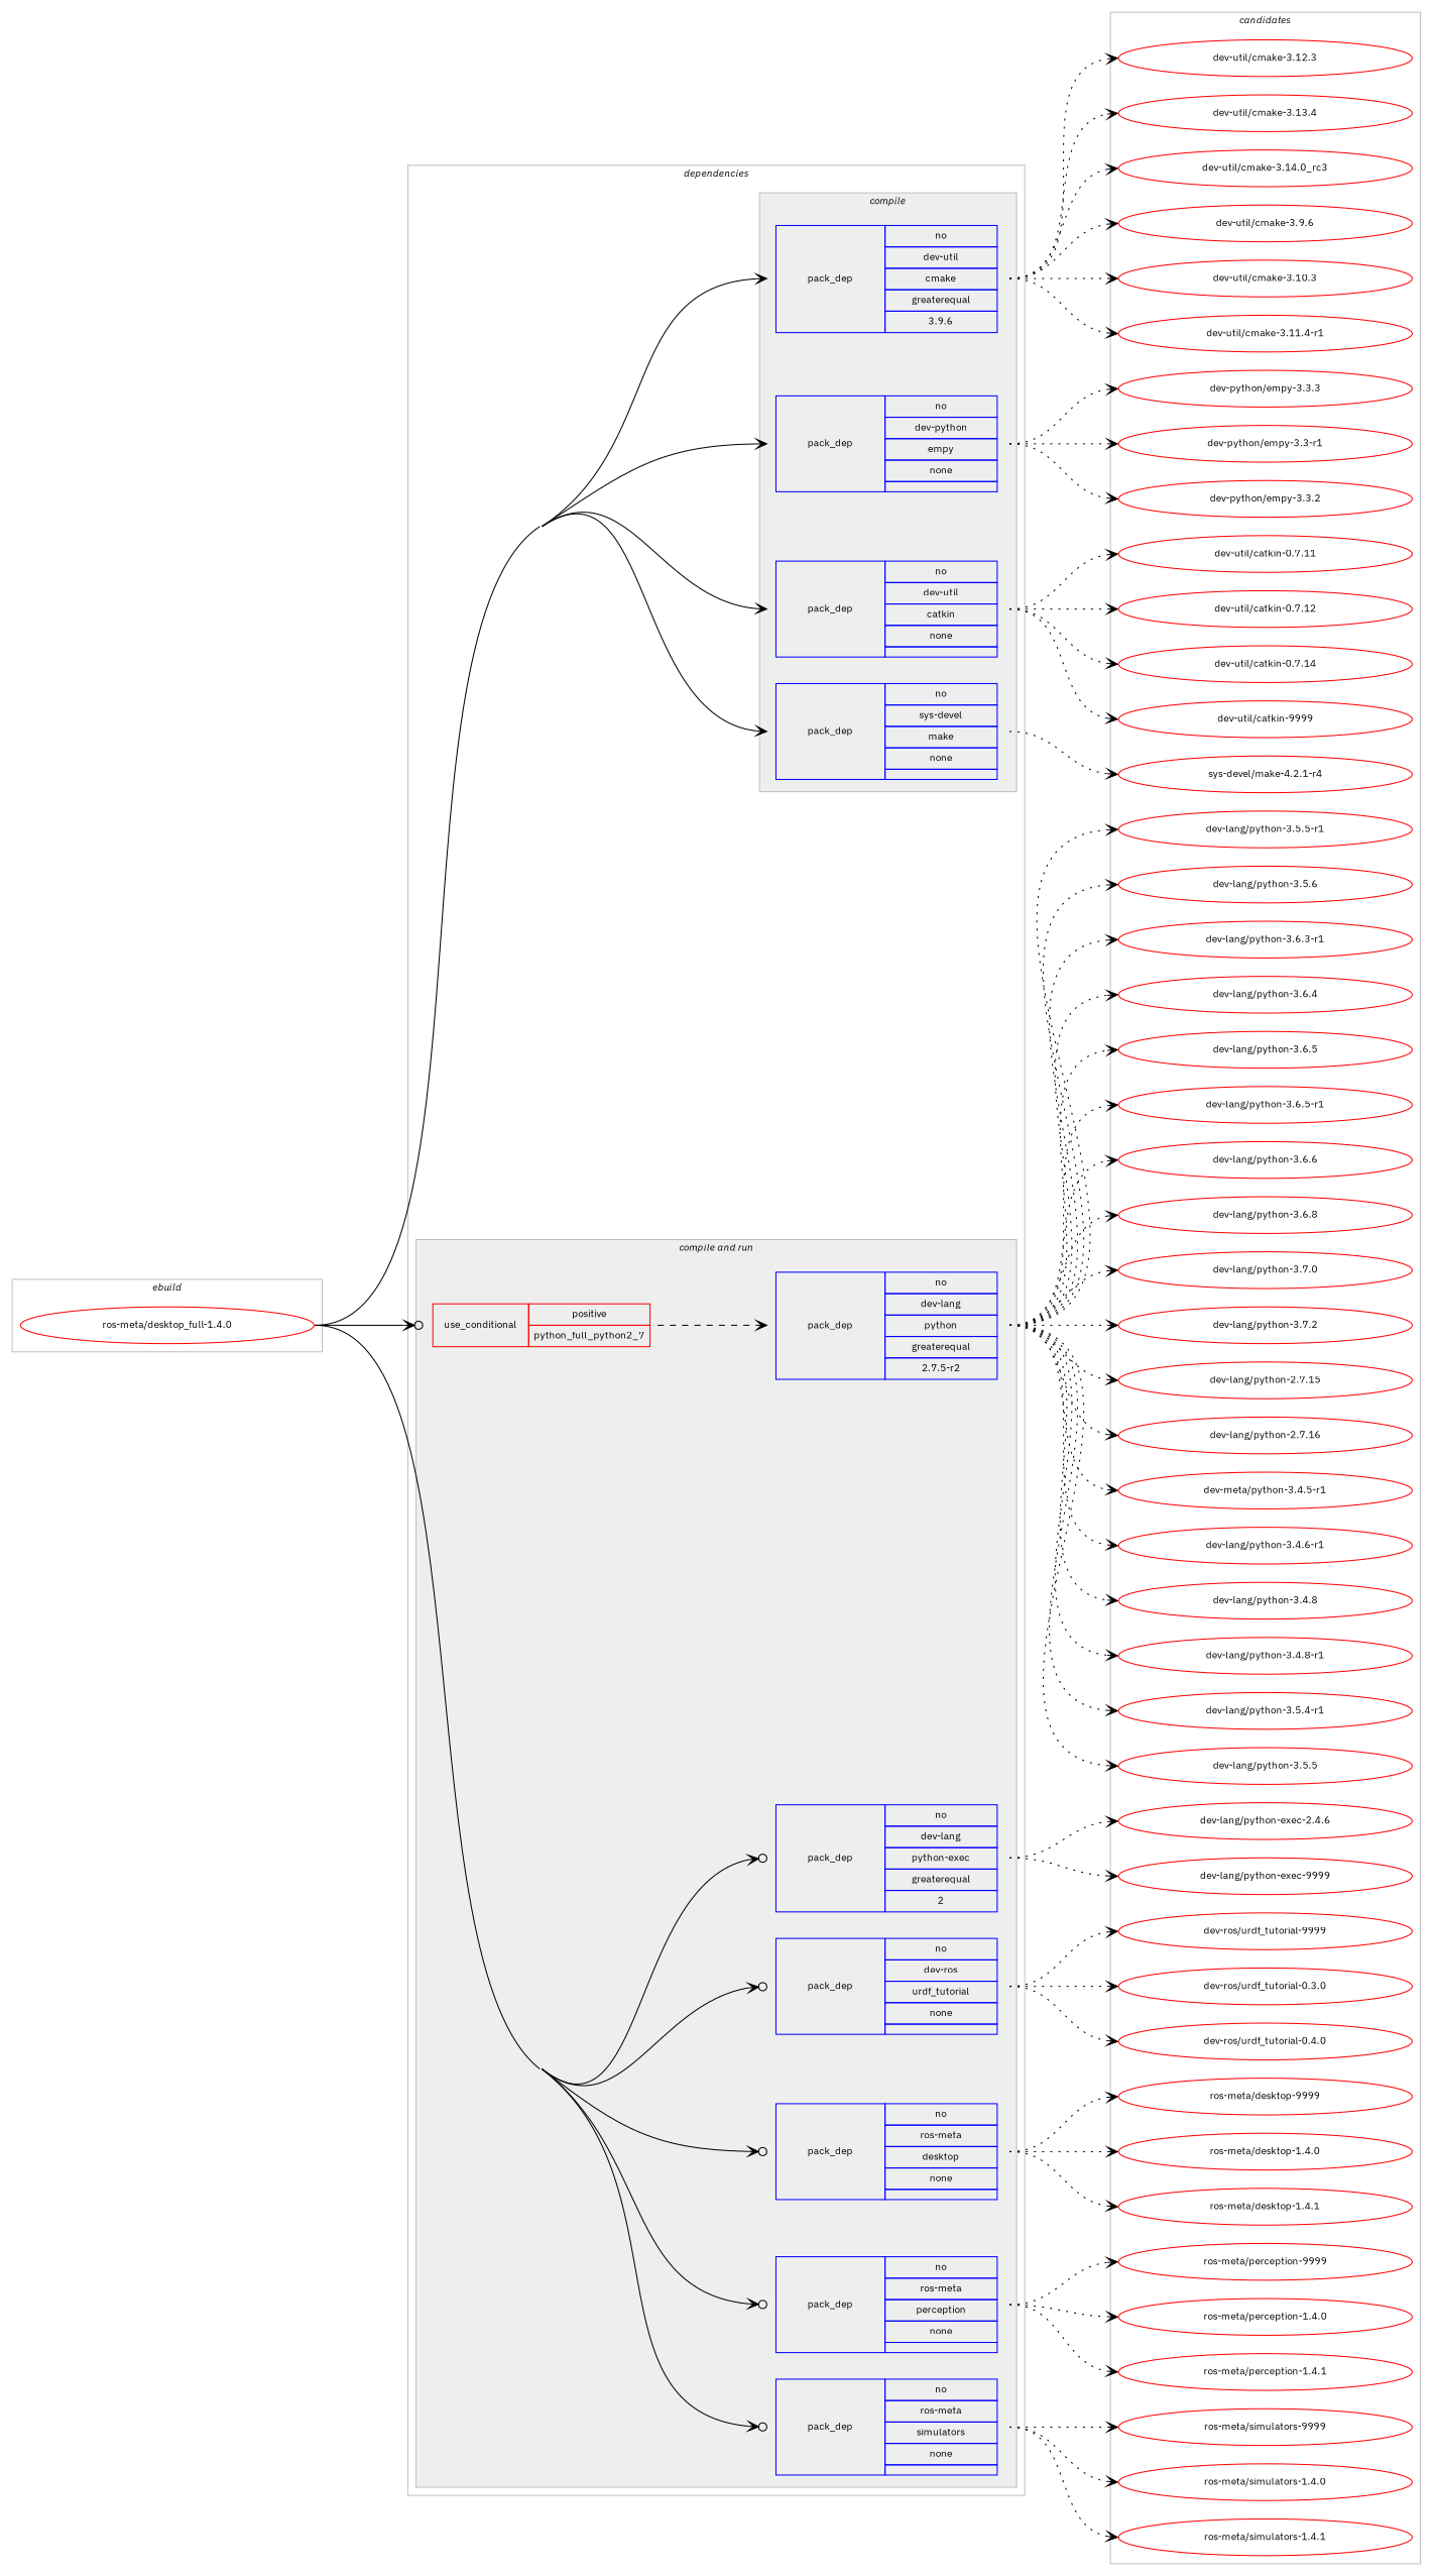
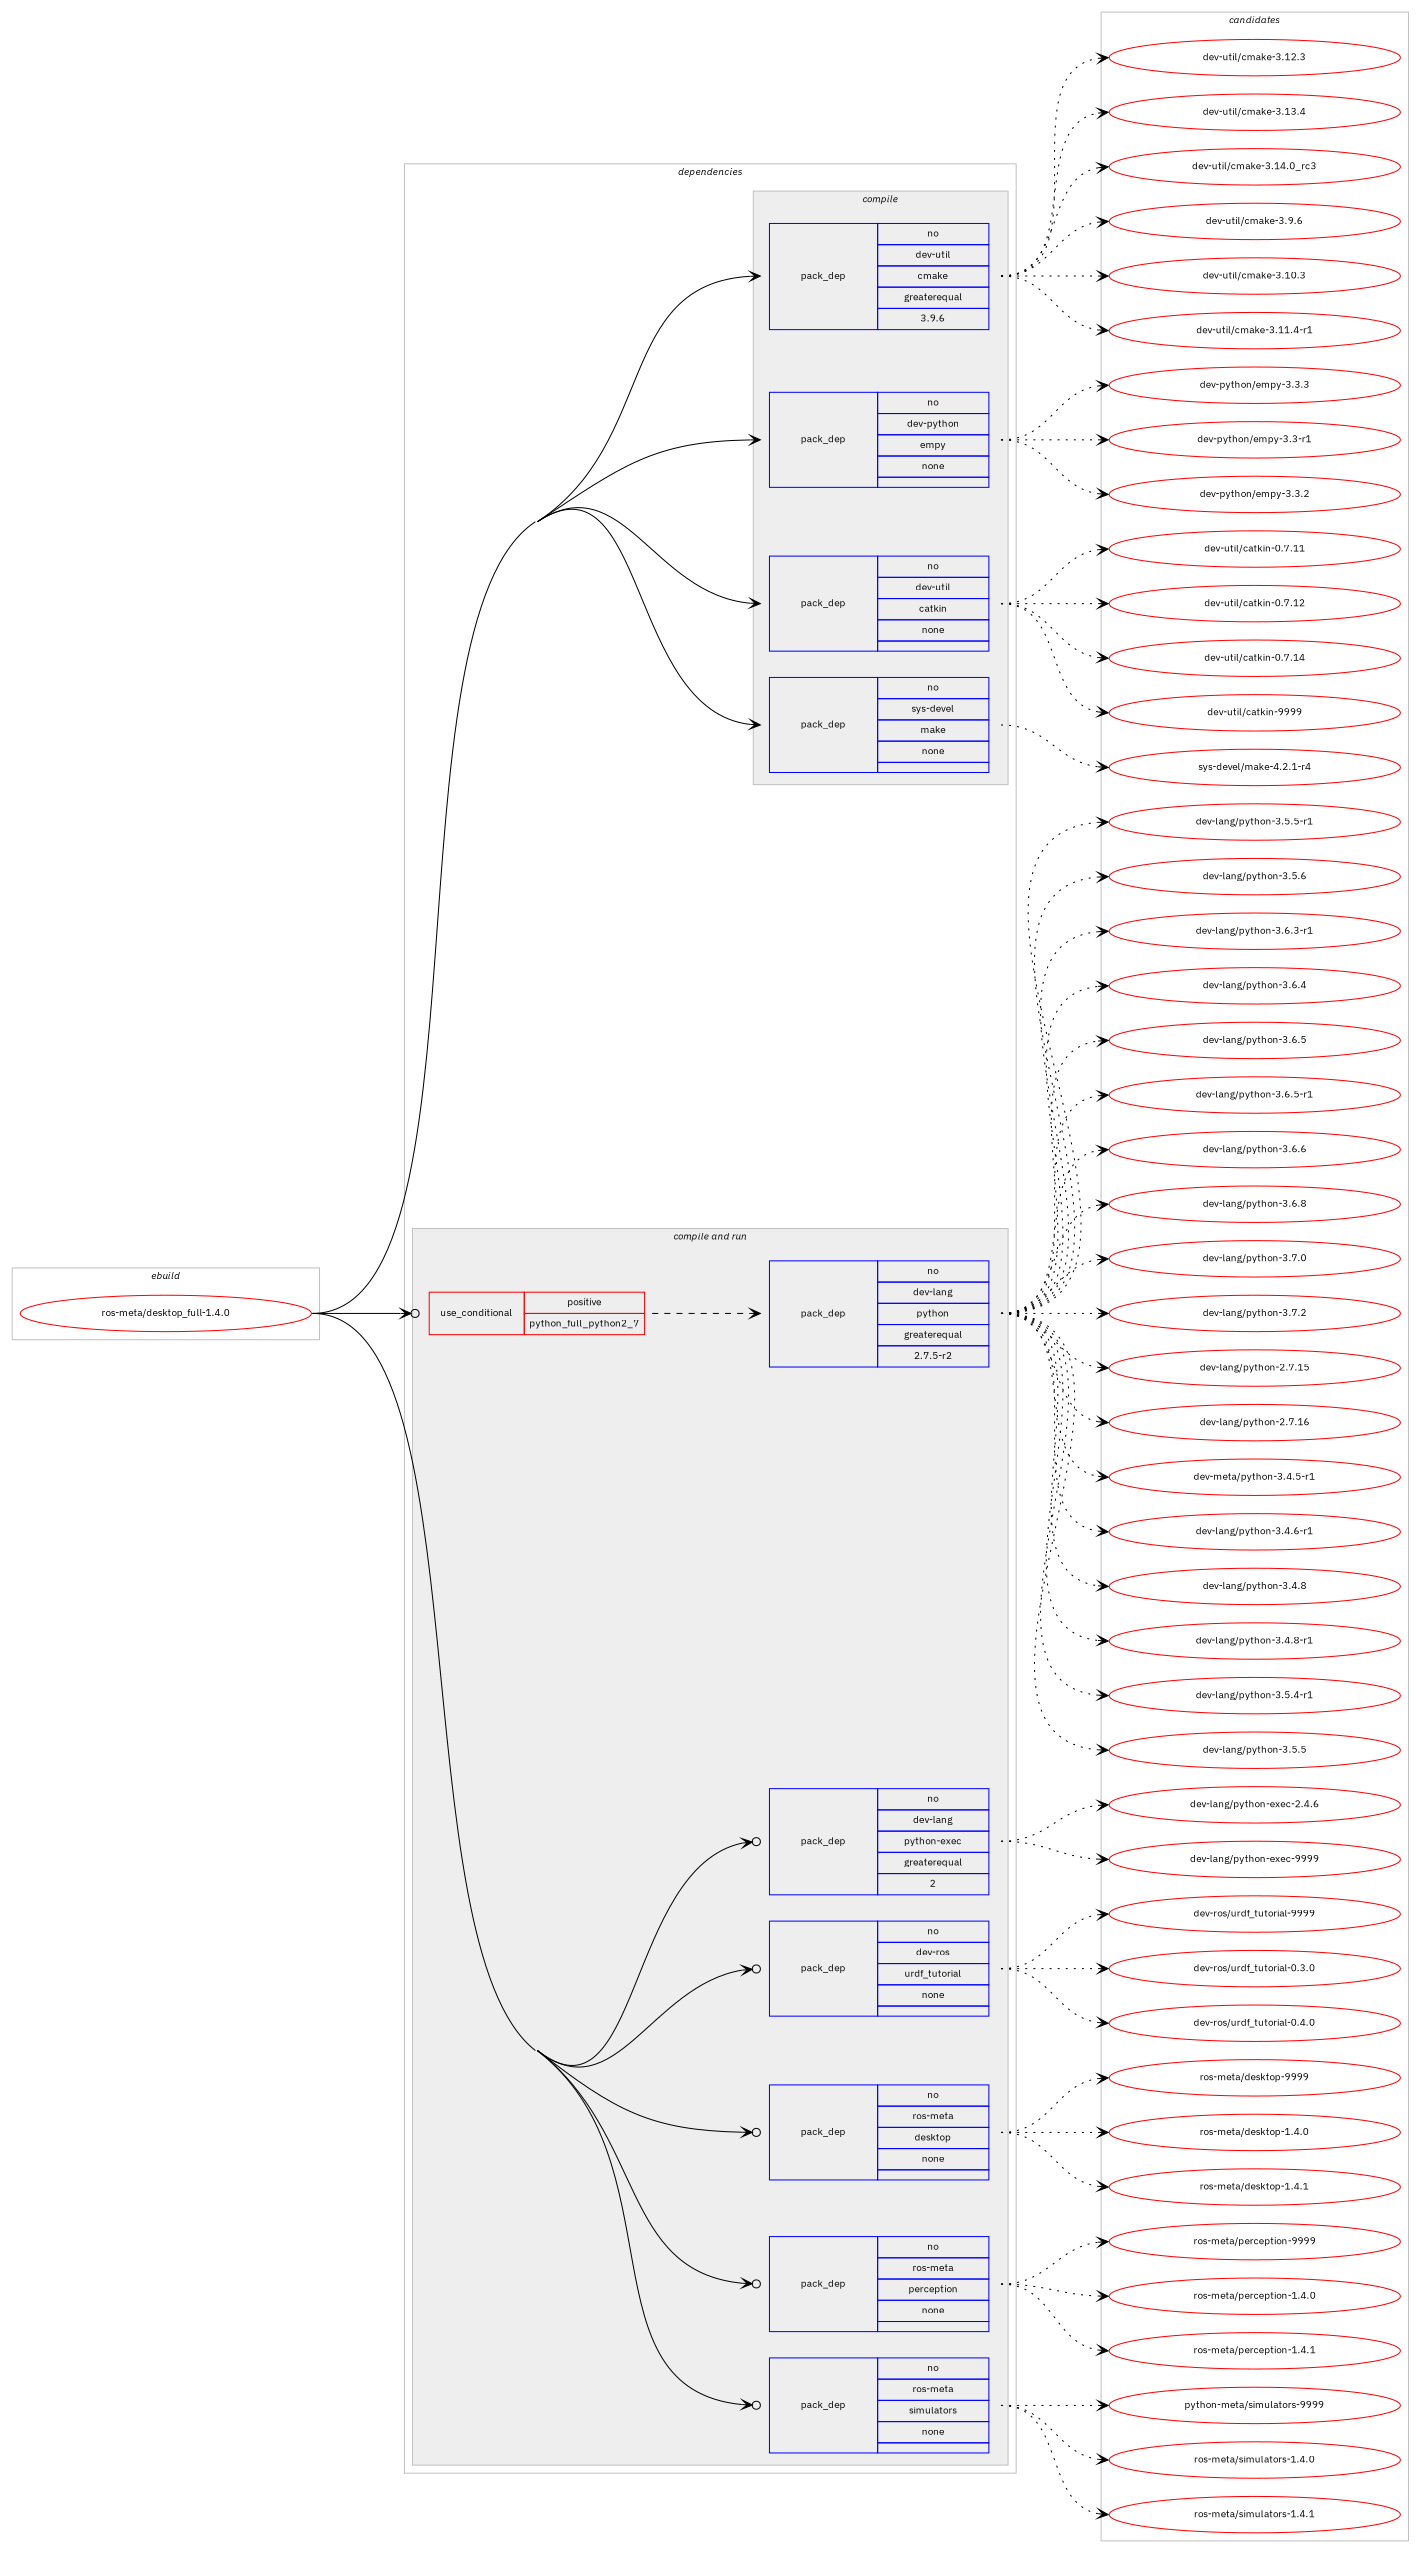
  digraph {
    compound=true
    concentrate=true
    fontname="IBM Plex Sans"
    fontsize=10
    newrank=true
    rankdir=LR
    ranksep=1.5
    node [color=red fontname="IBM Plex Sans" fontsize=10]
    edge [arrowhead=vee fontname="IBM Plex Sans" headport=w style=dotted tailport=e weight=100]
    n1 [label="ros-meta/desktop_full-1.4.0" width=4]
    n2 [color=blue label=<<TABLE BORDER="0" CELLBORDER="1" CELLSPACING="0" CELLPADDING="4" WIDTH="220"><TR><TD ROWSPAN="6" CELLPADDING="30">pack_dep</TD></TR><TR><TD WIDTH="110">no</TD></TR><TR><TD>dev-util</TD></TR><TR><TD>cmake</TD></TR><TR><TD>greaterequal</TD></TR><TR><TD>3.9.6</TD></TR></TABLE>> shape=none]
    n3 [color=blue label=<<TABLE BORDER="0" CELLBORDER="1" CELLSPACING="0" CELLPADDING="4" WIDTH="220"><TR><TD ROWSPAN="6" CELLPADDING="30">pack_dep</TD></TR><TR><TD WIDTH="110">no</TD></TR><TR><TD>dev-python</TD></TR><TR><TD>empy</TD></TR><TR><TD>none</TD></TR><TR><TD></TD></TR></TABLE>> shape=none]
    n4 [color=blue label=<<TABLE BORDER="0" CELLBORDER="1" CELLSPACING="0" CELLPADDING="4" WIDTH="220"><TR><TD ROWSPAN="6" CELLPADDING="30">pack_dep</TD></TR><TR><TD WIDTH="110">no</TD></TR><TR><TD>dev-util</TD></TR><TR><TD>catkin</TD></TR><TR><TD>none</TD></TR><TR><TD></TD></TR></TABLE>> shape=none]
    n5 [color=blue label=<<TABLE BORDER="0" CELLBORDER="1" CELLSPACING="0" CELLPADDING="4" WIDTH="220"><TR><TD ROWSPAN="6" CELLPADDING="30">pack_dep</TD></TR><TR><TD WIDTH="110">no</TD></TR><TR><TD>sys-devel</TD></TR><TR><TD>make</TD></TR><TR><TD>none</TD></TR><TR><TD></TD></TR></TABLE>> shape=none]
    n6 [color=blue label=<<TABLE BORDER="0" CELLBORDER="1" CELLSPACING="0" CELLPADDING="4" WIDTH="220"><TR><TD ROWSPAN="6" CELLPADDING="30">pack_dep</TD></TR><TR><TD WIDTH="110">no</TD></TR><TR><TD>dev-lang</TD></TR><TR><TD>python</TD></TR><TR><TD>greaterequal</TD></TR><TR><TD>2.7.5-r2</TD></TR></TABLE>> shape=none]
    n7 [label=<<TABLE BORDER="0" CELLBORDER="1" CELLSPACING="0" CELLPADDING="4"><TR><TD ROWSPAN="3" CELLPADDING="10">use_conditional</TD></TR><TR><TD>positive</TD></TR><TR><TD>python_full_python2_7</TD></TR></TABLE>> shape=none]
    n8 [color=blue label=<<TABLE BORDER="0" CELLBORDER="1" CELLSPACING="0" CELLPADDING="4" WIDTH="220"><TR><TD ROWSPAN="6" CELLPADDING="30">pack_dep</TD></TR><TR><TD WIDTH="110">no</TD></TR><TR><TD>dev-lang</TD></TR><TR><TD>python-exec</TD></TR><TR><TD>greaterequal</TD></TR><TR><TD>2</TD></TR></TABLE>> shape=none]
    n9 [color=blue label=<<TABLE BORDER="0" CELLBORDER="1" CELLSPACING="0" CELLPADDING="4" WIDTH="220"><TR><TD ROWSPAN="6" CELLPADDING="30">pack_dep</TD></TR><TR><TD WIDTH="110">no</TD></TR><TR><TD>dev-ros</TD></TR><TR><TD>urdf_tutorial</TD></TR><TR><TD>none</TD></TR><TR><TD></TD></TR></TABLE>> shape=none]
    n10 [color=blue label=<<TABLE BORDER="0" CELLBORDER="1" CELLSPACING="0" CELLPADDING="4" WIDTH="220"><TR><TD ROWSPAN="6" CELLPADDING="30">pack_dep</TD></TR><TR><TD WIDTH="110">no</TD></TR><TR><TD>ros-meta</TD></TR><TR><TD>desktop</TD></TR><TR><TD>none</TD></TR><TR><TD></TD></TR></TABLE>> shape=none]
    n11 [color=blue label=<<TABLE BORDER="0" CELLBORDER="1" CELLSPACING="0" CELLPADDING="4" WIDTH="220"><TR><TD ROWSPAN="6" CELLPADDING="30">pack_dep</TD></TR><TR><TD WIDTH="110">no</TD></TR><TR><TD>ros-meta</TD></TR><TR><TD>perception</TD></TR><TR><TD>none</TD></TR><TR><TD></TD></TR></TABLE>> shape=none]
    n12 [color=blue label=<<TABLE BORDER="0" CELLBORDER="1" CELLSPACING="0" CELLPADDING="4" WIDTH="220"><TR><TD ROWSPAN="6" CELLPADDING="30">pack_dep</TD></TR><TR><TD WIDTH="110">no</TD></TR><TR><TD>ros-meta</TD></TR><TR><TD>simulators</TD></TR><TR><TD>none</TD></TR><TR><TD></TD></TR></TABLE>> shape=none]
    n13 [label="dev-python/empy-3.3-r1" width=4]
    n14 [label="dev-python/empy-3.3.2" width=4]
    n15 [label="dev-python/empy-3.3.3" width=4]
    n16 [label="dev-util/catkin-0.7.11" width=4]
    n17 [label="dev-util/catkin-0.7.12" width=4]
    n18 [label="dev-util/catkin-0.7.14" width=4]
    n19 [label="dev-util/catkin-9999" width=4]
    n20 [label="dev-util/cmake-3.10.3" width=4]
    n21 [label="dev-util/cmake-3.11.4-r1" width=4]
    n22 [label="dev-util/cmake-3.12.3" width=4]
    n23 [label="dev-util/cmake-3.13.4" width=4]
    n24 [label="dev-util/cmake-3.14.0_rc3" width=4]
    n25 [label="dev-util/cmake-3.9.6" width=4]
    n26 [label="sys-devel/make-4.2.1-r4" width=4]
    n27 [label="dev-lang/python-2.7.15" width=4]
    n28 [label="dev-lang/python-2.7.16" width=4]
    n29 [label="dev-meta/python-3.4.5-r1" width=4]
    n30 [label="dev-lang/python-3.4.6-r1" width=4]
    n31 [label="dev-lang/python-3.4.8" width=4]
    n32 [label="dev-lang/python-3.4.8-r1" width=4]
    n33 [label="dev-lang/python-3.5.4-r1" width=4]
    n34 [label="dev-lang/python-3.5.5" width=4]
    n35 [label="dev-lang/python-3.5.5-r1" width=4]
    n36 [label="dev-lang/python-3.5.6" width=4]
    n37 [label="dev-lang/python-3.6.3-r1" width=4]
    n38 [label="dev-lang/python-3.6.4" width=4]
    n39 [label="dev-lang/python-3.6.5" width=4]
    n40 [label="dev-lang/python-3.6.5-r1" width=4]
    n41 [label="dev-lang/python-3.6.6" width=4]
    n42 [label="dev-lang/python-3.6.8" width=4]
    n43 [label="dev-lang/python-3.7.0" width=4]
    n44 [label="dev-lang/python-3.7.2" width=4]
    n45 [label="dev-lang/python-exec-2.4.6" width=4]
    n46 [label="dev-lang/python-exec-9999" width=4]
    n47 [label="dev-ros/urdf_tutorial-0.3.0" width=4]
    n48 [label="dev-ros/urdf_tutorial-0.4.0" width=4]
    n49 [label="dev-ros/urdf_tutorial-9999" width=4]
    n50 [label="ros-meta/desktop-1.4.0" width=4]
    n51 [label="ros-meta/desktop-1.4.1" width=4]
    n52 [label="ros-meta/desktop-9999" width=4]
    n53 [label="ros-meta/perception-1.4.0" width=4]
    n54 [label="ros-meta/perception-1.4.1" width=4]
    n55 [label="ros-meta/perception-9999" width=4]
    n56 [label="ros-meta/simulators-1.4.0" width=4]
    n57 [label="ros-meta/simulators-1.4.1" width=4]
-   n58 [label="ros-meta/simulators-9999" width=4]
+   n58 [label="python-meta/simulators-9999" width=4]
    subgraph cluster_1 {
      color=gray
      label=<<i>ebuild</i>>
      rank=same
      n1
    }
    subgraph cluster_2 {
      color=gray
      label=<<i>dependencies</i>>
      subgraph cluster_3 {
        color=gray
        fillcolor="#eeeeee"
        label=<<i>compile</i>>
        style=filled
        subgraph sub_4 {
          color=gray
          fillcolor="#eeeeee"
          label=<<i>compile</i>>
          style=filled
          n2
        }
        subgraph sub_5 {
          color=gray
          fillcolor="#eeeeee"
          label=<<i>compile</i>>
          style=filled
          n3
        }
        subgraph sub_6 {
          color=gray
          fillcolor="#eeeeee"
          label=<<i>compile</i>>
          style=filled
          n4
        }
        subgraph sub_7 {
          color=gray
          fillcolor="#eeeeee"
          label=<<i>compile</i>>
          style=filled
          n5
        }
      }
      subgraph cluster_8 {
        color=gray
        fillcolor="#eeeeee"
        label=<<i>compile and run</i>>
        style=filled
        subgraph sub_9 {
          color=gray
          fillcolor="#eeeeee"
          label=<<i>compile and run</i>>
          style=filled
          n7
          subgraph sub_10 {
            color=gray
            fillcolor="#eeeeee"
            label=<<i>compile and run</i>>
            style=filled
            n6
          }
        }
        subgraph sub_11 {
          color=gray
          fillcolor="#eeeeee"
          label=<<i>compile and run</i>>
          style=filled
          n8
        }
        subgraph sub_12 {
          color=gray
          fillcolor="#eeeeee"
          label=<<i>compile and run</i>>
          style=filled
          n9
        }
        subgraph sub_13 {
          color=gray
          fillcolor="#eeeeee"
          label=<<i>compile and run</i>>
          style=filled
          n10
        }
        subgraph sub_14 {
          color=gray
          fillcolor="#eeeeee"
          label=<<i>compile and run</i>>
          style=filled
          n11
        }
        subgraph sub_15 {
          color=gray
          fillcolor="#eeeeee"
          label=<<i>compile and run</i>>
          style=filled
          n12
        }
      }
      subgraph cluster_16 {
        color=gray
        fillcolor="#eeeeee"
        label=<<i>run</i>>
        style=filled
      }
    }
    subgraph cluster_17 {
      color=gray
      label=<<i>candidates</i>>
      rank=same
      subgraph sub_18 {
        color=black
        label=<<i>candidates</i>>
        nodesep=1
        rank=same
        n13
        n14
        n15
      }
      subgraph sub_19 {
        color=black
        label=<<i>candidates</i>>
        nodesep=1
        rank=same
        n16
        n17
        n18
        n19
      }
      subgraph sub_20 {
        color=black
        label=<<i>candidates</i>>
        nodesep=1
        rank=same
        n20
        n21
        n22
        n23
        n24
        n25
      }
      subgraph sub_21 {
        color=black
        label=<<i>candidates</i>>
        nodesep=1
        rank=same
        n26
      }
      subgraph sub_22 {
        color=black
        label=<<i>candidates</i>>
        nodesep=1
        rank=same
        n27
        n28
        n29
        n30
        n31
        n32
        n33
        n34
        n35
        n36
        n37
        n38
        n39
        n40
        n41
        n42
        n43
        n44
      }
      subgraph sub_23 {
        color=black
        label=<<i>candidates</i>>
        nodesep=1
        rank=same
        n45
        n46
      }
      subgraph sub_24 {
        color=black
        label=<<i>candidates</i>>
        nodesep=1
        rank=same
        n47
        n48
        n49
      }
      subgraph sub_25 {
        color=black
        label=<<i>candidates</i>>
        nodesep=1
        rank=same
        n50
        n51
        n52
      }
      subgraph sub_26 {
        color=black
        label=<<i>candidates</i>>
        nodesep=1
        rank=same
        n53
        n54
        n55
      }
      subgraph sub_27 {
        color=black
        label=<<i>candidates</i>>
        nodesep=1
        rank=same
        n56
        n57
        n58
      }
    }
    n1 -> n2 [style=solid weight=20]
    n1 -> n3 [style=solid weight=20]
    n1 -> n4 [style=solid weight=20]
    n1 -> n5 [style=solid weight=20]
    n1 -> n7 [arrowhead=odotvee style=solid weight=20]
    n1 -> n8 [arrowhead=odotvee style=solid weight=20]
    n1 -> n9 [arrowhead=odotvee style=solid weight=20]
    n1 -> n10 [arrowhead=odotvee style=solid weight=20]
    n1 -> n11 [arrowhead=odotvee style=solid weight=20]
    n1 -> n12 [arrowhead=odotvee style=solid weight=20]
    n2 -> n20
    n2 -> n21
    n2 -> n22
    n2 -> n23
    n2 -> n24
    n2 -> n25
    n3 -> n13
    n3 -> n14
    n3 -> n15
    n4 -> n16
    n4 -> n17
    n4 -> n18
    n4 -> n19
    n5 -> n26
    n6 -> n27
    n6 -> n28
    n6 -> n29
    n6 -> n30
    n6 -> n31
    n6 -> n32
    n6 -> n33
    n6 -> n34
    n6 -> n35
    n6 -> n36
    n6 -> n37
    n6 -> n38
    n6 -> n39
    n6 -> n40
    n6 -> n41
    n6 -> n42
    n6 -> n43
    n6 -> n44
    n7 -> n6 [style=dashed weight=20]
    n8 -> n45
    n8 -> n46
    n9 -> n47
    n9 -> n48
    n9 -> n49
    n10 -> n50
    n10 -> n51
    n10 -> n52
    n11 -> n53
    n11 -> n54
    n11 -> n55
    n12 -> n56
    n12 -> n57
    n12 -> n58
  }
